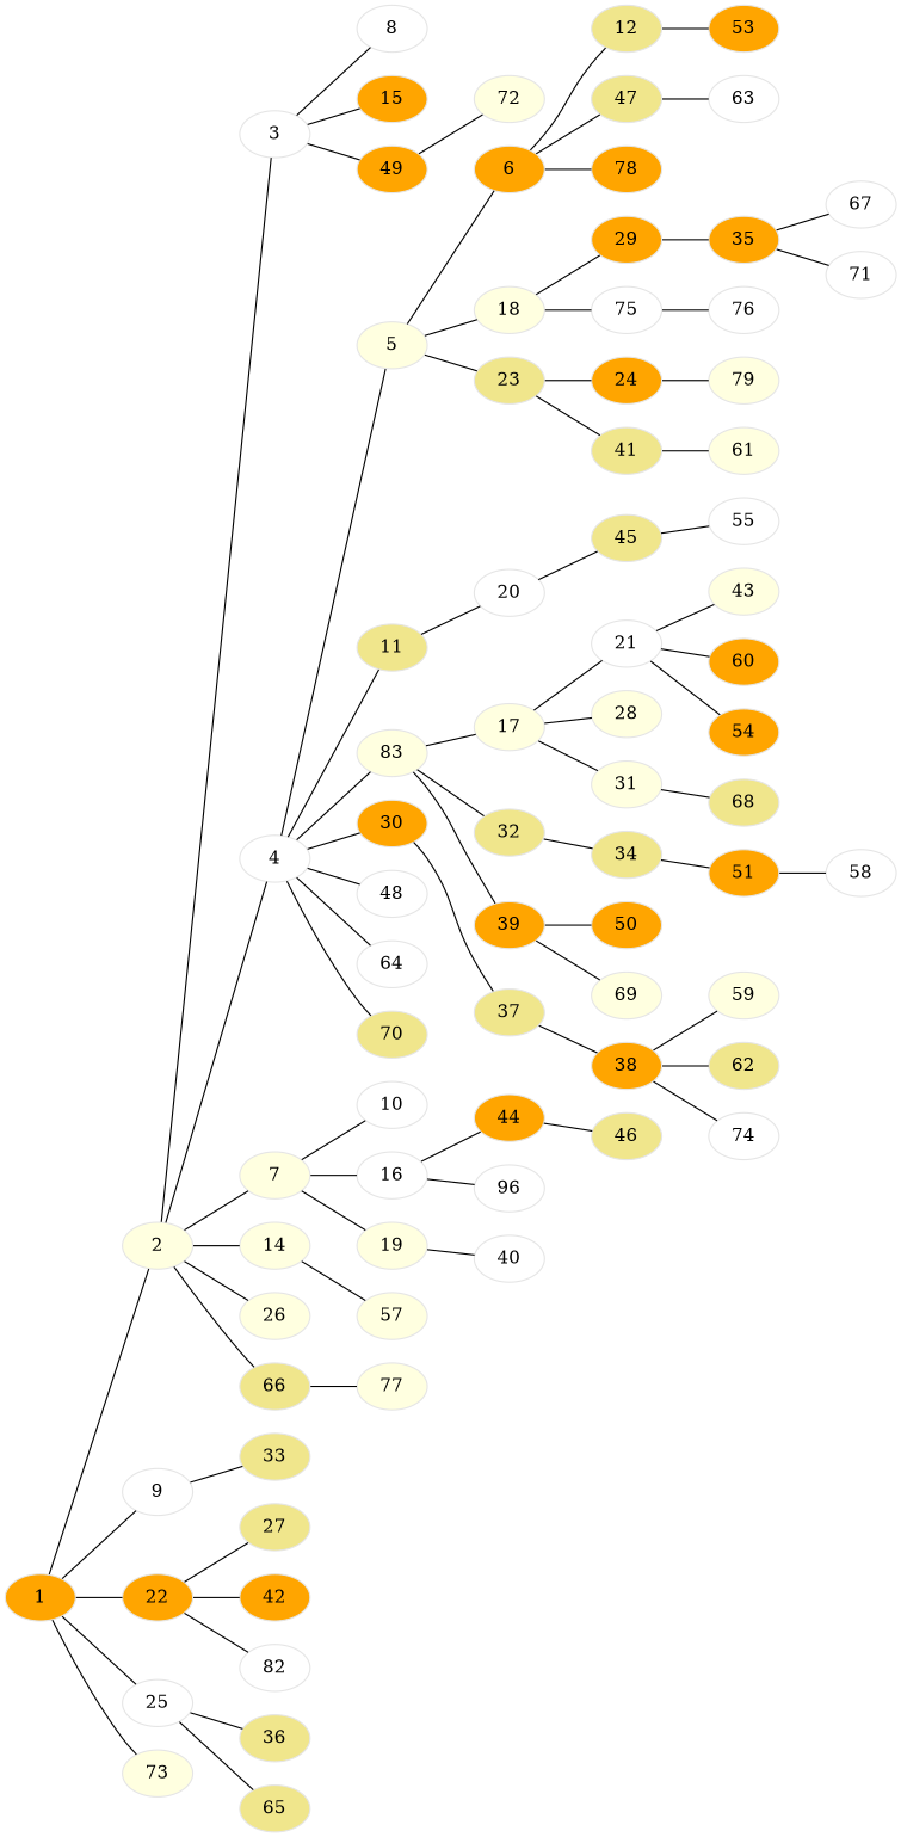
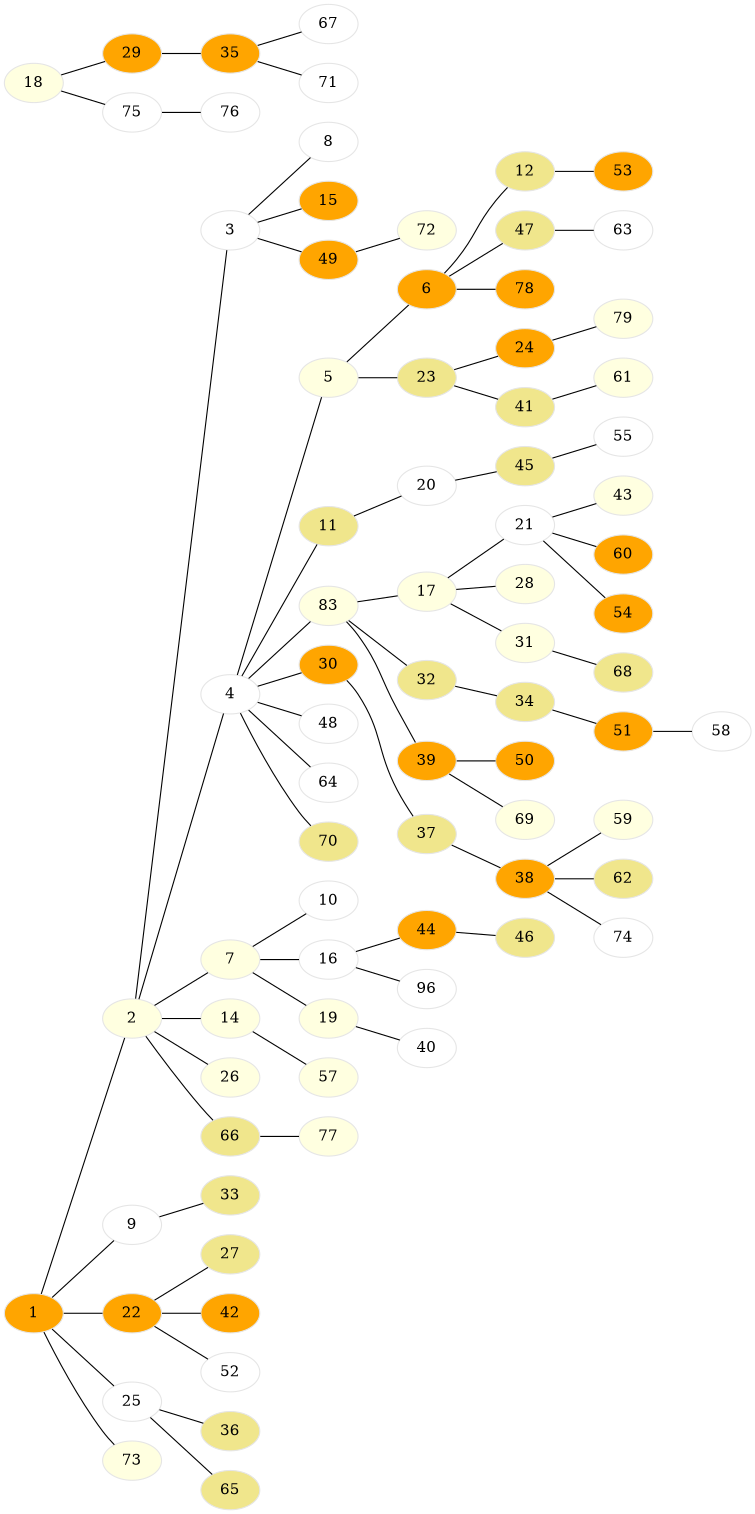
  graph {
    rankdir=LR
    node [color=gray90 fillcolor=white style=filled]
    1 [fillcolor=orange]
    2 [fillcolor=lightyellow]
    9
    22 [fillcolor=orange]
    25
    73 [fillcolor=lightyellow]
    3
    4
    7 [fillcolor=lightyellow]
    14 [fillcolor=lightyellow]
    26 [fillcolor=lightyellow]
    66 [fillcolor=khaki]
    33 [fillcolor=khaki]
    27 [fillcolor=khaki]
    42 [fillcolor=orange]
-   52 [label=82]
+   52
    36 [fillcolor=khaki]
    65 [fillcolor=khaki]
    8
    15 [fillcolor=orange]
    49 [fillcolor=orange]
    5 [fillcolor=lightyellow]
    11 [fillcolor=khaki]
    n24 [fillcolor=lightyellow label=83]
    30 [fillcolor=orange]
    48
    64
    70 [fillcolor=khaki]
    10
    16
    19 [fillcolor=lightyellow]
    57 [fillcolor=lightyellow]
    77 [fillcolor=lightyellow]
    72 [fillcolor=lightyellow]
    6 [fillcolor=orange]
    18 [fillcolor=lightyellow]
    23 [fillcolor=khaki]
    20
    17 [fillcolor=lightyellow]
    32 [fillcolor=khaki]
    39 [fillcolor=orange]
    37 [fillcolor=khaki]
    12 [fillcolor=khaki]
    47 [fillcolor=khaki]
    78 [fillcolor=orange]
    29 [fillcolor=orange]
    75
    24 [fillcolor=orange]
    41 [fillcolor=khaki]
    53 [fillcolor=orange]
    63
    44 [fillcolor=orange]
    n53 [label=96]
    40
    45 [fillcolor=khaki]
    21
    28 [fillcolor=lightyellow]
    31 [fillcolor=lightyellow]
    34 [fillcolor=khaki]
    50 [fillcolor=orange]
    69 [fillcolor=lightyellow]
    46 [fillcolor=khaki]
    43 [fillcolor=lightyellow]
    60 [fillcolor=orange]
    54 [fillcolor=orange]
    68 [fillcolor=khaki]
    35 [fillcolor=orange]
    76
    55
    79 [fillcolor=lightyellow]
    61 [fillcolor=lightyellow]
    67
    71
    38 [fillcolor=orange]
    51 [fillcolor=orange]
    58
    59 [fillcolor=lightyellow]
    62 [fillcolor=khaki]
    74
    1 -- 2
    1 -- 9
    1 -- 22
    1 -- 25
    1 -- 73
    2 -- 3
    2 -- 4
    2 -- 7
    2 -- 14
    2 -- 26
    2 -- 66
    9 -- 33
    22 -- 27
    22 -- 42
    22 -- 52
    25 -- 36
    25 -- 65
    3 -- 8
    3 -- 15
    3 -- 49
    4 -- 5
    4 -- 11
    4 -- n24
    4 -- 30
    4 -- 48
    4 -- 64
    4 -- 70
    7 -- 10
    7 -- 16
    7 -- 19
    14 -- 57
    66 -- 77
    49 -- 72
    5 -- 6
-   5 -- 18
    5 -- 23
    11 -- 20
    n24 -- 17
    n24 -- 32
    n24 -- 39
    30 -- 37
    16 -- 44
    16 -- n53
    19 -- 40
    6 -- 12
    6 -- 47
    6 -- 78
    18 -- 29
    18 -- 75
    23 -- 24
    23 -- 41
    20 -- 45
    17 -- 21
    17 -- 28
    17 -- 31
    32 -- 34
    39 -- 50
    39 -- 69
    37 -- 38
    12 -- 53
    47 -- 63
    29 -- 35
    75 -- 76
    24 -- 79
    41 -- 61
    44 -- 46
    45 -- 55
    21 -- 43
    21 -- 60
    21 -- 54
    31 -- 68
    34 -- 51
    35 -- 67
    35 -- 71
    38 -- 59
    38 -- 62
    38 -- 74
    51 -- 58
  }
